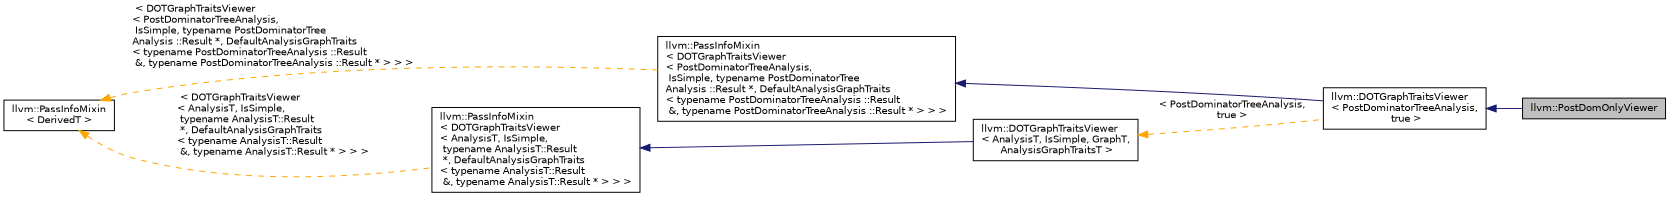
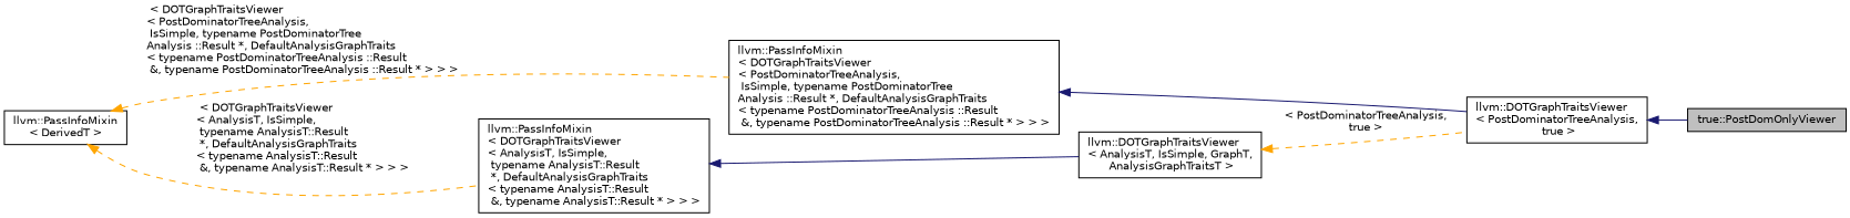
  digraph {
    rankdir=LR
    node [color=black fontname=Helvetica fontsize=10 shape=record]
    edge [color=midnightblue dir=back fontname=Helvetica fontsize=10 labelfontname=Helvetica labelfontsize=10 style=solid]
-   n1 [fillcolor=grey75 fontcolor=black height=0.2 label="llvm::PostDomOnlyViewer" style=filled width=0.4]
+   n1 [fillcolor=grey75 fontcolor=black height=0.2 label="true::PostDomOnlyViewer" style=filled width=0.4]
    n2 [height=0.2 label="llvm::DOTGraphTraitsViewer\l\< PostDominatorTreeAnalysis,\l true \>" width=0.4]
    n3 [height=0.2 label="llvm::PassInfoMixin\l\< DOTGraphTraitsViewer\l\< PostDominatorTreeAnalysis,\l IsSimple, typename PostDominatorTree\lAnalysis ::Result *, DefaultAnalysisGraphTraits\l\< typename PostDominatorTreeAnalysis ::Result\l &, typename PostDominatorTreeAnalysis ::Result * \> \> \>" width=0.4]
    n4 [height=0.2 label="llvm::PassInfoMixin\l\< DerivedT \>" width=0.4]
    n5 [height=0.2 label="llvm::PassInfoMixin\l\< DOTGraphTraitsViewer\l\< AnalysisT, IsSimple,\l typename AnalysisT::Result\l *, DefaultAnalysisGraphTraits\l\< typename AnalysisT::Result\l &, typename AnalysisT::Result * \> \> \>" width=0.4]
    n6 [height=0.2 label="llvm::DOTGraphTraitsViewer\l\< AnalysisT, IsSimple, GraphT,\l AnalysisGraphTraitsT \>" width=0.4]
    n2 -> n1
    n3 -> n2
    n4 -> n3 [color=orange label=" \< DOTGraphTraitsViewer\l\< PostDominatorTreeAnalysis,\l IsSimple, typename PostDominatorTree\lAnalysis ::Result *, DefaultAnalysisGraphTraits\l\< typename PostDominatorTreeAnalysis ::Result\l &, typename PostDominatorTreeAnalysis ::Result * \> \> \>" style=dashed]
    n4 -> n5 [color=orange label=" \< DOTGraphTraitsViewer\l\< AnalysisT, IsSimple,\l typename AnalysisT::Result\l *, DefaultAnalysisGraphTraits\l\< typename AnalysisT::Result\l &, typename AnalysisT::Result * \> \> \>" style=dashed]
    n5 -> n6
    n6 -> n2 [color=orange label=" \< PostDominatorTreeAnalysis,\l true \>" style=dashed]
  }
